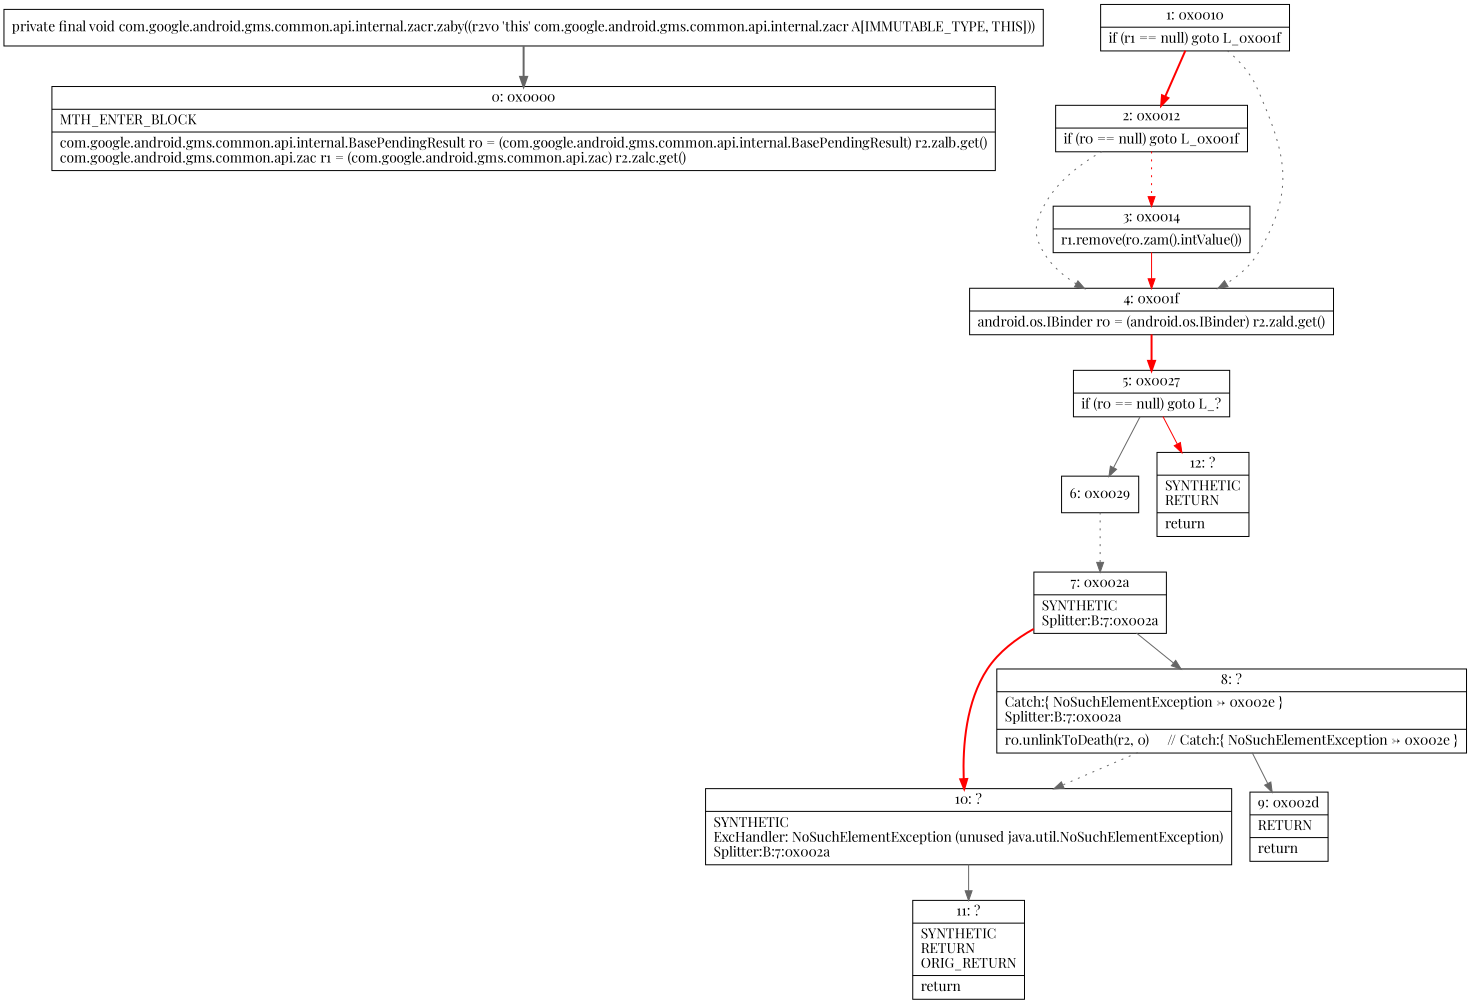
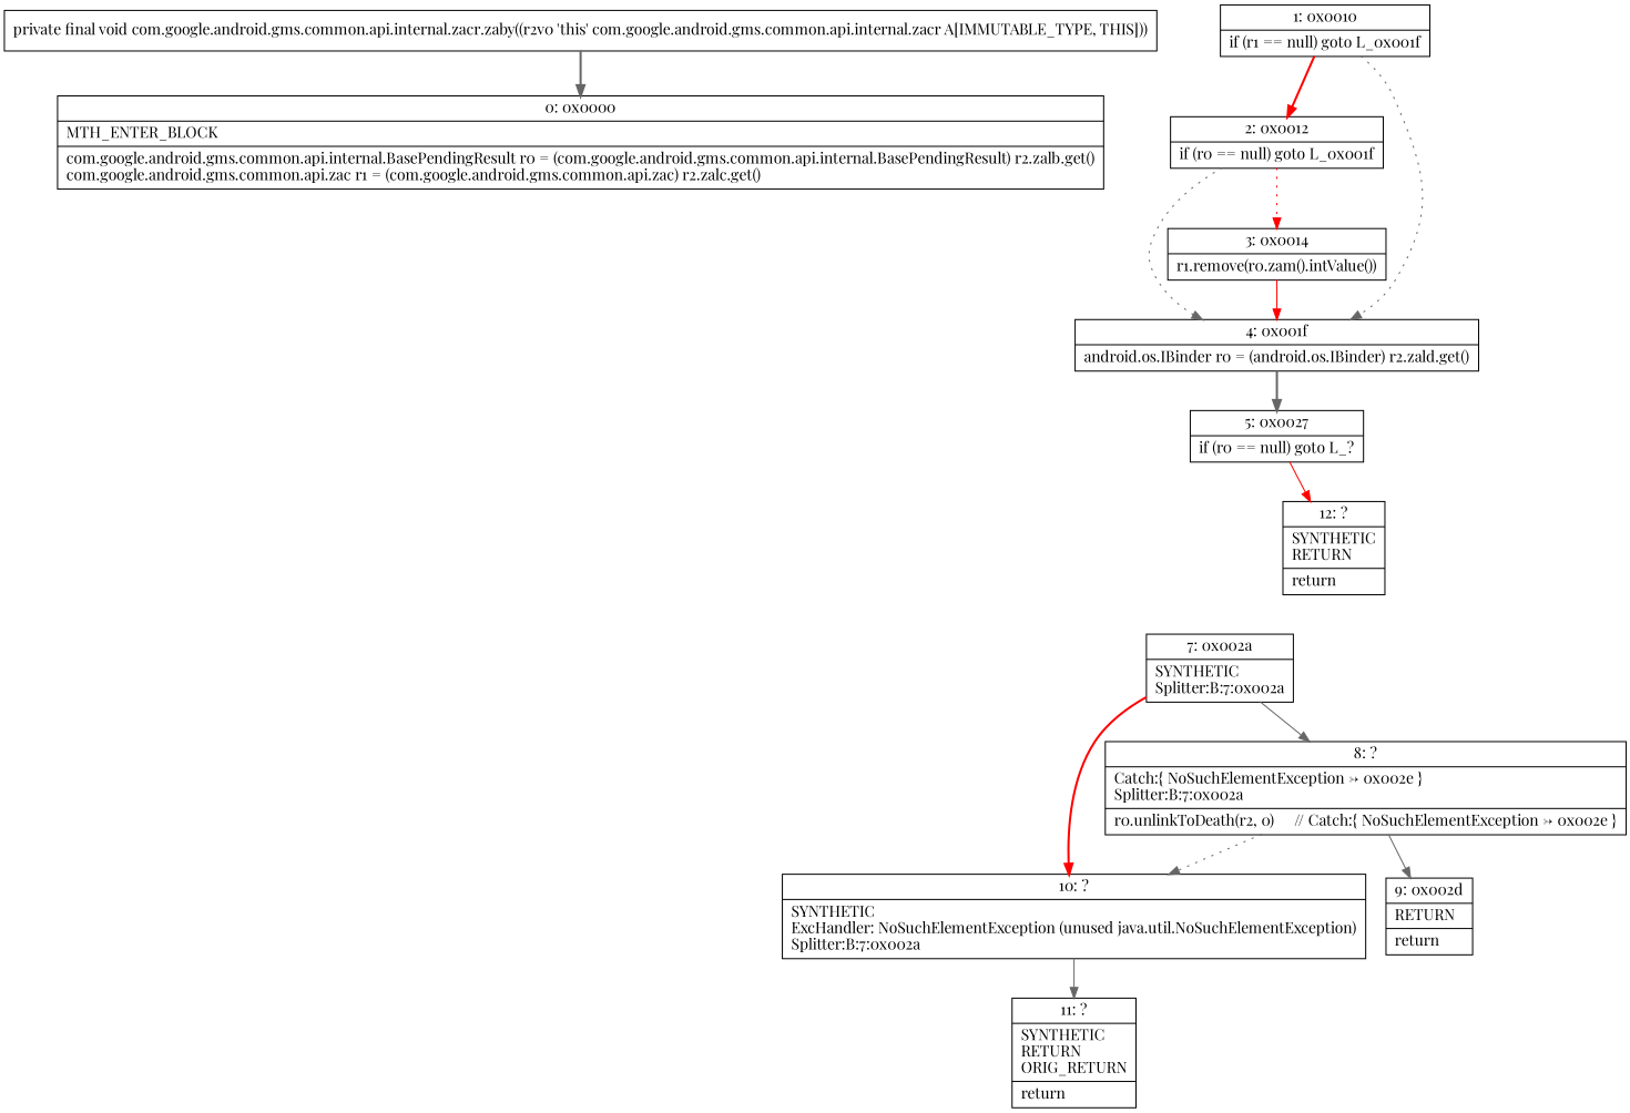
  digraph {
    fontname="Playfair Display"
    node [fontname="Playfair Display" shape=record]
    edge [color=gray40 fontname="Playfair Display" style=solid]
    n1 [label="{0\:\ 0x0000|MTH_ENTER_BLOCK\l|com.google.android.gms.common.api.internal.BasePendingResult r0 = (com.google.android.gms.common.api.internal.BasePendingResult) r2.zalb.get()\lcom.google.android.gms.common.api.zac r1 = (com.google.android.gms.common.api.zac) r2.zalc.get()\l}"]
    n2 [label="{1\:\ 0x0010|if (r1 == null) goto L_0x001f\l}"]
    n3 [label="{2\:\ 0x0012|if (r0 == null) goto L_0x001f\l}"]
    n4 [label="{4\:\ 0x001f|android.os.IBinder r0 = (android.os.IBinder) r2.zald.get()\l}"]
    n5 [label="{3\:\ 0x0014|r1.remove(r0.zam().intValue())\l}"]
    n6 [label="{5\:\ 0x0027|if (r0 == null) goto L_?\l}"]
-   n7 [label="{6\:\ 0x0029}"]
    n8 [label="{12\:\ ?|SYNTHETIC\lRETURN\l|return\l}"]
    n9 [label="{7\:\ 0x002a|SYNTHETIC\lSplitter:B:7:0x002a\l}"]
    n10 [label="{8\:\ ?|Catch:\{ NoSuchElementException \-\> 0x002e \}\lSplitter:B:7:0x002a\l|r0.unlinkToDeath(r2, 0)     \/\/ Catch:\{ NoSuchElementException \-\> 0x002e \}\l}"]
    n11 [label="{10\:\ ?|SYNTHETIC\lExcHandler: NoSuchElementException (unused java.util.NoSuchElementException)\lSplitter:B:7:0x002a\l}"]
    n12 [label="{9\:\ 0x002d|RETURN\l|return\l}"]
    n13 [label="{11\:\ ?|SYNTHETIC\lRETURN\lORIG_RETURN\l|return\l}"]
    n14 [label="{private final void com.google.android.gms.common.api.internal.zacr.zaby((r2v0 'this' com.google.android.gms.common.api.internal.zacr A[IMMUTABLE_TYPE, THIS])) }"]
    n2 -> n3 [color=red style=bold]
    n2 -> n4 [style=dotted]
    n3 -> n4 [style=dotted]
    n3 -> n5 [color=red style=dotted]
-   n4 -> n6 [color=red style=bold]
+   n4 -> n6 [style=bold]
    n5 -> n4 [color=red]
-   n6 -> n7
    n6 -> n8 [color=red]
-   n7 -> n9 [style=dotted]
    n9 -> n10
    n9 -> n11 [color=red style=bold]
    n10 -> n11 [style=dotted]
    n10 -> n12
    n11 -> n13
    n14 -> n1 [style=bold]
  }
